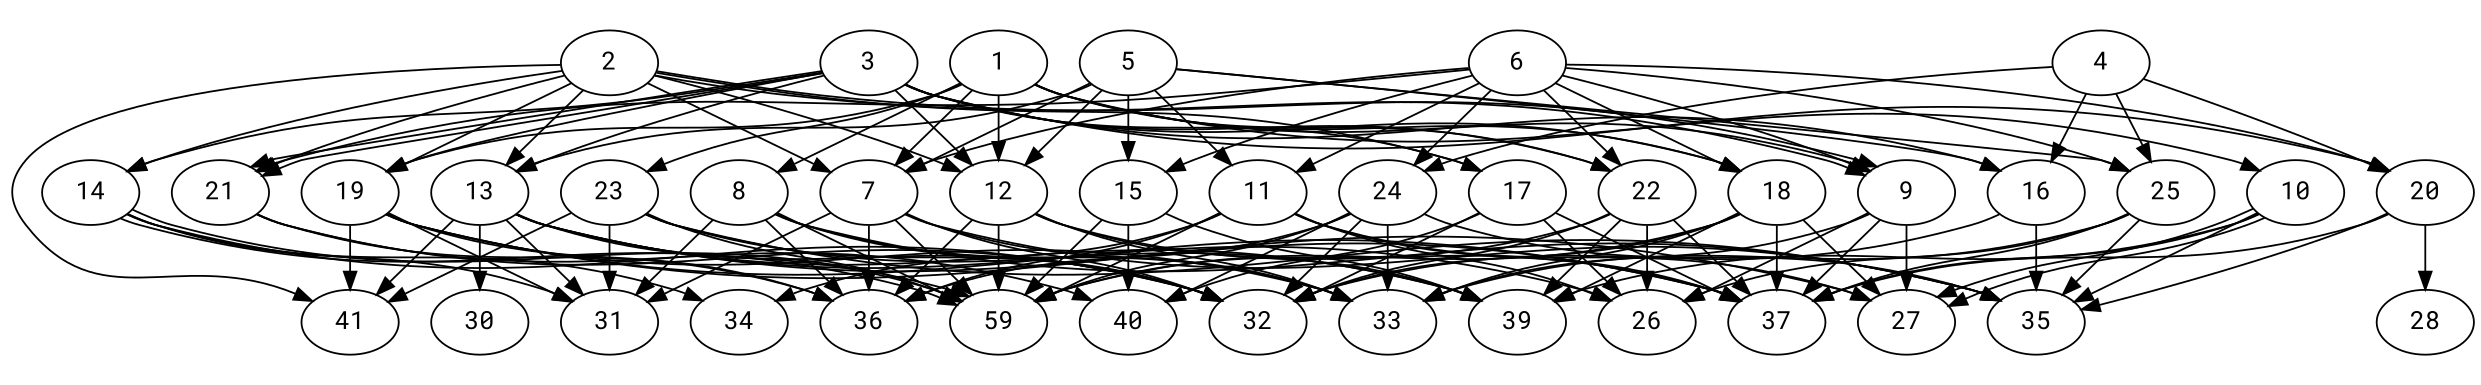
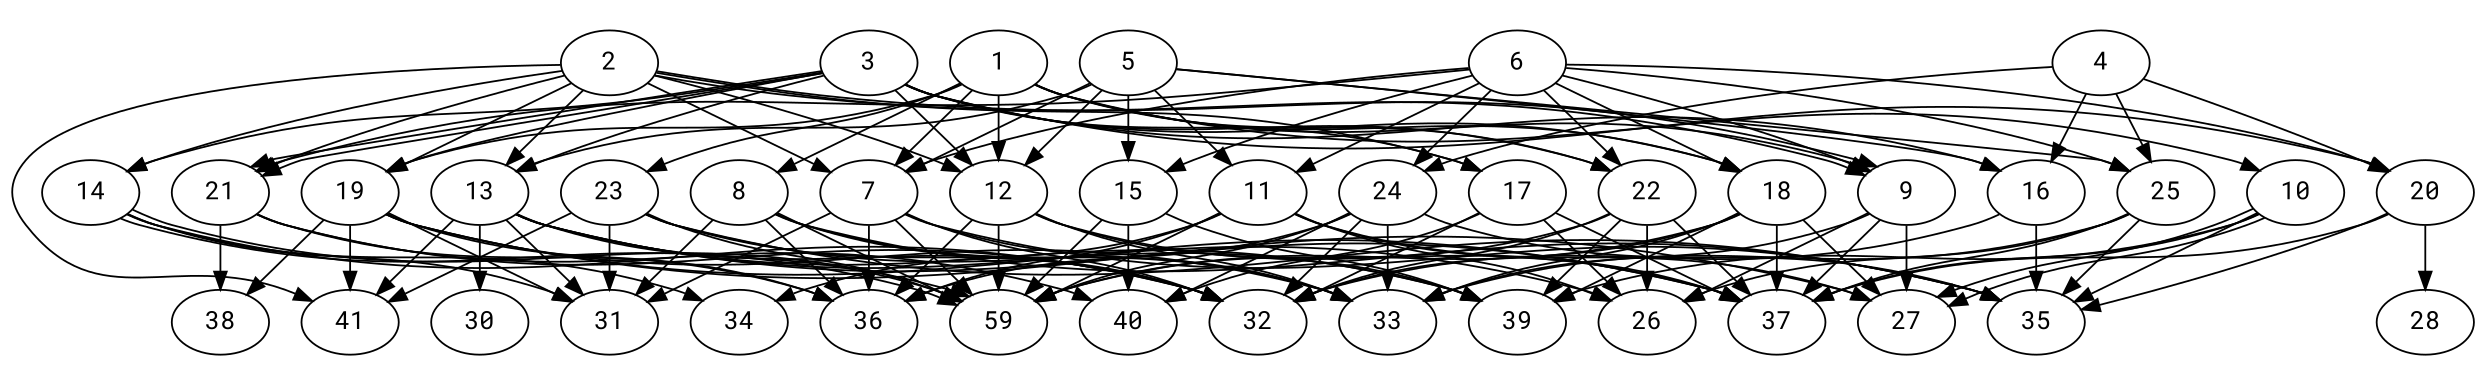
  digraph {
    fontname="Roboto Mono"
    node [alpha=0.10 fontname="Roboto Mono"]
    edge [fontname="Roboto Mono"]
    1 [alpha=0.18 expect_size=64943046407427936]
    7 [alpha=0.11 expect_size=14832945946681348718592]
    8 [expect_size=76244320211959248]
    9 [alpha=0.01 expect_size=1833582239680537856]
    10 [expect_size=186524484893671424000]
    12 [alpha=0.14 expect_size=8944015703086727168000]
    18 [alpha=0.08 expect_size=443766280919092480]
    19 [alpha=0.12 expect_size=12069225496251260207104]
    22 [alpha=0.04 expect_size=100264348135825866752]
    23 [alpha=0.17 expect_size=62690343747392488]
    n11 [alpha=0.12 expect_size=4274384420735847235584 label=59]
    31 [expect_size=859685604079025792]
    32 [alpha=0.05 expect_size=869506184959094784]
    33 [alpha=0.09 expect_size=281124661201135744]
    35 [alpha=0.02 expect_size=158659798904781728]
    36 [alpha=0.03 expect_size=1493406853848397312]
    26 [alpha=0.05 expect_size=1935313300295195295744]
    27 [alpha=0.12 expect_size=6693521752962318336]
    37 [alpha=0.01 expect_size=2128057500169888858112]
    39 [alpha=0.11 expect_size=2802286586291777024]
    41 [alpha=0.16 expect_size=31444223171612568]
+   38 [alpha=0.16 expect_size=6254130825250690039808]
    2 [alpha=0.00 expect_size=63806389042410584]
    13 [alpha=0.01 expect_size=137543593243699168]
    14 [expect_size=75534137055780016]
    17 [alpha=0.13 expect_size=3915659026341281398784]
    21 [alpha=0.08 expect_size=5212152893893169152]
    30 [alpha=0.00 expect_size=2061390255573726208]
    34 [alpha=0.03 expect_size=1114081814857591680]
    40 [alpha=0.17 expect_size=6858769627748263936]
    3 [alpha=0.11 expect_size=44810489508880016]
    16 [alpha=0.02 expect_size=1763774332864063488]
    20 [alpha=0.16 expect_size=99805770491669088]
    28 [alpha=0.19 expect_size=226945702888996864000]
    4 [alpha=0.16 expect_size=2329762429533444636672]
    24 [alpha=0.17 expect_size=19085696698862696]
    25 [alpha=0.06 expect_size=154402649717233344]
    5 [alpha=0.09 expect_size=114215612155704784]
    11 [alpha=0.12 expect_size=672494638361276288]
    15 [alpha=0.17 expect_size=2906594625593809]
    6 [alpha=0.08 expect_size=148666440275181174784]
    1 -> 7
    1 -> 8
    1 -> 9
    1 -> 10
    1 -> 12
    1 -> 18
    1 -> 19
    1 -> 22
    1 -> 23
    7 -> n11
    7 -> 31
    7 -> 32
    7 -> 33
    7 -> 35
    7 -> 36
    8 -> n11
    8 -> 31
    8 -> 32
    8 -> 33
    8 -> 35
    8 -> 36
    9 -> 33
    9 -> 26
    9 -> 27
    9 -> 37
    10 -> 35
    10 -> 27
    10 -> 27
    10 -> 37
    10 -> 39
    12 -> n11
    12 -> 33
    12 -> 36
    12 -> 37
    12 -> 39
    18 -> n11
    18 -> 32
    18 -> 33
    18 -> 27
    18 -> 37
    18 -> 39
    19 -> 31
    19 -> 33
    19 -> 36
    19 -> 27
    19 -> 37
    19 -> 41
+   19 -> 38
    22 -> n11
    22 -> 32
    22 -> 26
    22 -> 37
    22 -> 39
    23 -> n11
    23 -> 31
    23 -> 32
    23 -> 35
    23 -> 39
    23 -> 41
    2 -> 7
    2 -> 9
    2 -> 9
    2 -> 12
    2 -> 19
    2 -> 41
    2 -> 13
    2 -> 14
    2 -> 17
    2 -> 21
    13 -> n11
    13 -> 31
    13 -> 32
    13 -> 26
    13 -> 37
    13 -> 39
    13 -> 41
    13 -> 30
    14 -> n11
    14 -> n11
    14 -> 31
    14 -> 32
    14 -> 34
    17 -> 32
    17 -> 26
    17 -> 37
    17 -> 40
    21 -> 32
    21 -> 36
+   21 -> 38
    21 -> 40
    3 -> 12
    3 -> 18
    3 -> 19
    3 -> 22
    3 -> 13
    3 -> 14
    3 -> 17
    3 -> 21
    3 -> 21
    3 -> 16
    3 -> 20
    16 -> 32
    16 -> 35
    20 -> 35
    20 -> 37
    20 -> 28
    4 -> 16
    4 -> 20
    4 -> 24
    4 -> 25
    24 -> n11
    24 -> 32
    24 -> 33
    24 -> 35
    24 -> 36
    24 -> 40
    25 -> 33
    25 -> 35
    25 -> 26
    25 -> 37
    5 -> 7
    5 -> 12
    5 -> 13
    5 -> 16
    5 -> 25
    5 -> 11
    5 -> 15
    11 -> n11
    11 -> 36
    11 -> 26
    11 -> 27
    11 -> 37
    11 -> 34
    15 -> n11
    15 -> 39
    15 -> 40
    6 -> 7
    6 -> 9
    6 -> 18
    6 -> 22
    6 -> 21
    6 -> 20
    6 -> 24
    6 -> 25
    6 -> 11
    6 -> 15
  }
